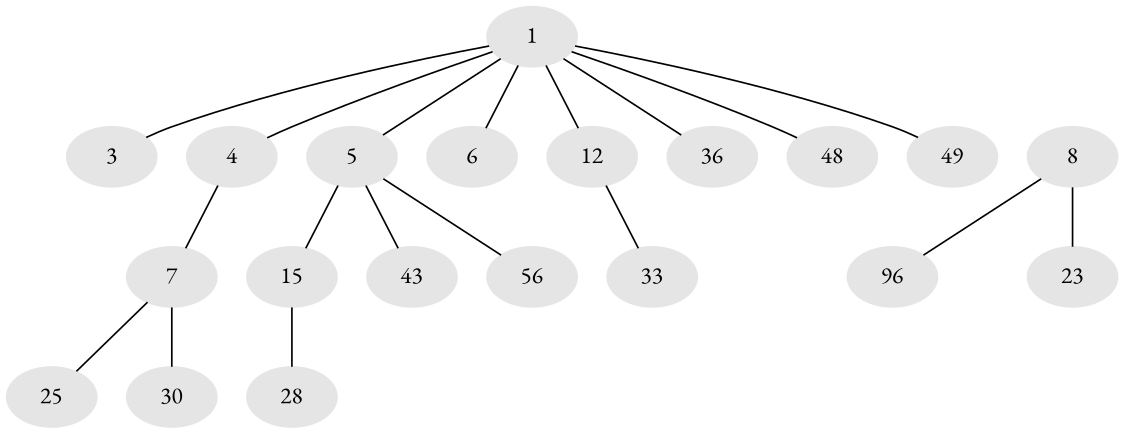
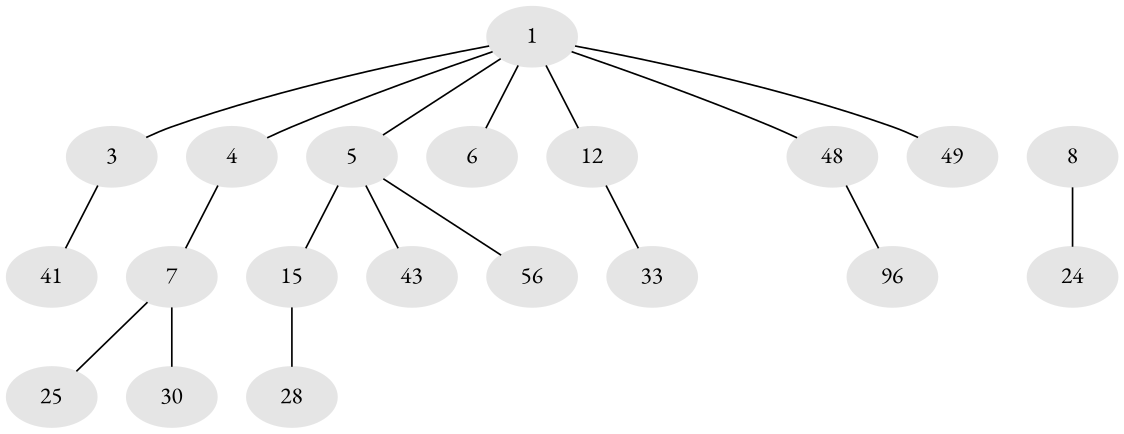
  graph {
    fontname="EB Garamond"
    node [color=gray90 fontname="EB Garamond" style=filled]
    edge [fontname="EB Garamond"]
    1 [super="+2+61+68+17"]
    3 [super="+47+37+60+11"]
    4 [super="+14"]
    5 [super="+40+13+9+10+27"]
    6 [super="+51+44+21"]
    12
-   36
    48
    49
+   41 [super="+52"]
    7 [super="+18"]
    15
    43 [super="+63"]
    n14 [label=56]
    8 [super="+20"]
    n16 [label=96 super="+23"]
-   24 [label=23]
+   24
    33
    25 [super="+56"]
    30
    28 [super="+62+76+32"]
    1 -- 3
    1 -- 4
    1 -- 5
    1 -- 6
    1 -- 12
-   1 -- 36
    1 -- 48
    1 -- 49
+   3 -- 41
    4 -- 7
    5 -- 15
    5 -- 43
    5 -- n14
    12 -- 33
    7 -- 25
    7 -- 30
    15 -- 28
-   8 -- n16
+   48 -- n16
    8 -- 24
  }
